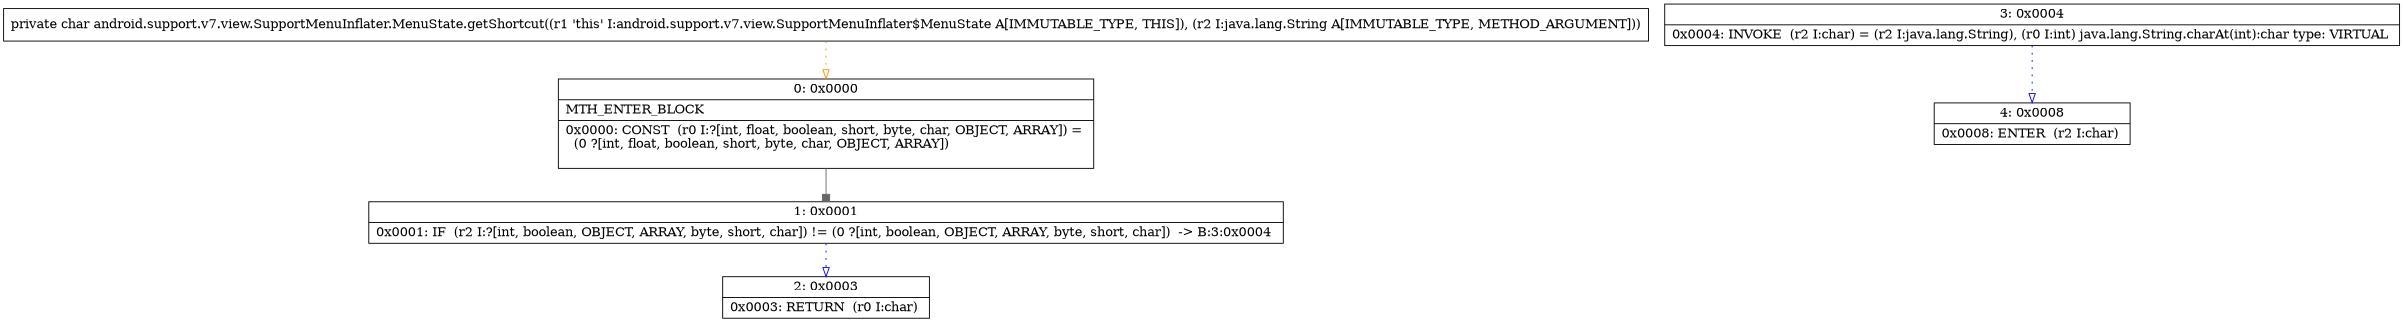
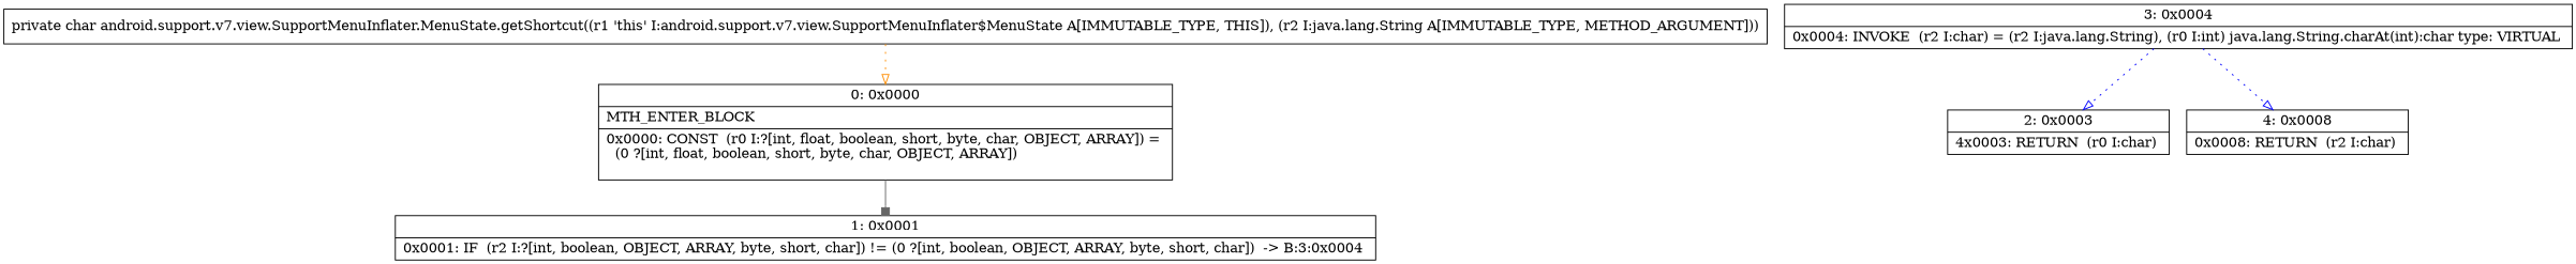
  digraph {
    node [shape=record]
    edge [arrowhead=onormal color=blue style=dotted]
    n1 [label="{0\:\ 0x0000|MTH_ENTER_BLOCK\l|0x0000: CONST  (r0 I:?[int, float, boolean, short, byte, char, OBJECT, ARRAY]) = \l  (0 ?[int, float, boolean, short, byte, char, OBJECT, ARRAY])\l \l}"]
    n2 [label="{1\:\ 0x0001|0x0001: IF  (r2 I:?[int, boolean, OBJECT, ARRAY, byte, short, char]) != (0 ?[int, boolean, OBJECT, ARRAY, byte, short, char])  \-\> B:3:0x0004 \l}"]
-   n3 [label="{2\:\ 0x0003|0x0003: RETURN  (r0 I:char) \l}"]
+   n3 [label="{2\:\ 0x0003|4x0003: RETURN  (r0 I:char) \l}"]
    n4 [label="{3\:\ 0x0004|0x0004: INVOKE  (r2 I:char) = (r2 I:java.lang.String), (r0 I:int) java.lang.String.charAt(int):char type: VIRTUAL \l}"]
-   n5 [label="{4\:\ 0x0008|0x0008: ENTER  (r2 I:char) \l}"]
+   n5 [label="{4\:\ 0x0008|0x0008: RETURN  (r2 I:char) \l}"]
    n6 [label="{private char android.support.v7.view.SupportMenuInflater.MenuState.getShortcut((r1 'this' I:android.support.v7.view.SupportMenuInflater$MenuState A[IMMUTABLE_TYPE, THIS]), (r2 I:java.lang.String A[IMMUTABLE_TYPE, METHOD_ARGUMENT])) }"]
    n1 -> n2 [arrowhead=box color=gray40 style=solid]
-   n2 -> n3
+   n4 -> n3
    n4 -> n5
    n6 -> n1 [color=darkorange]
  }
